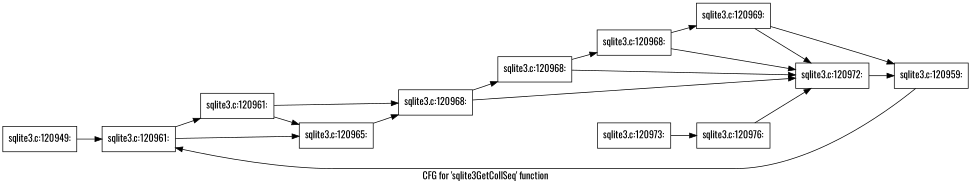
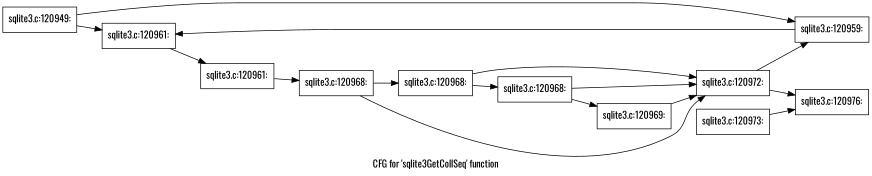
  digraph {
    fontname=Oswald
    label="CFG for 'sqlite3GetCollSeq' function"
    rankdir=LR
    node [fontname=Oswald shape=record]
    edge [fontname=Oswald]
    n1 [label="{sqlite3.c:120949:}"]
    n2 [label="{sqlite3.c:120961:}"]
    n3 [label="{sqlite3.c:120959:}"]
    n4 [label="{sqlite3.c:120961:}"]
-   n5 [label="{sqlite3.c:120965:}"]
    n6 [label="{sqlite3.c:120968:}"]
    n7 [label="{sqlite3.c:120968:}"]
    n8 [label="{sqlite3.c:120972:}"]
    n9 [label="{sqlite3.c:120968:}"]
    n10 [label="{sqlite3.c:120976:}"]
    n11 [label="{sqlite3.c:120969:}"]
    n12 [label="{sqlite3.c:120973:}"]
    n1 -> n2
-   n11 -> n3
+   n1 -> n3
    n2 -> n4
-   n2 -> n5
    n3 -> n2
-   n4 -> n5
    n4 -> n6
-   n5 -> n6
    n6 -> n7
    n6 -> n8
    n7 -> n8
    n7 -> n9
    n8 -> n3
-   n10 -> n8
+   n8 -> n10
    n9 -> n8
    n9 -> n11
    n11 -> n8
    n12 -> n10
  }
